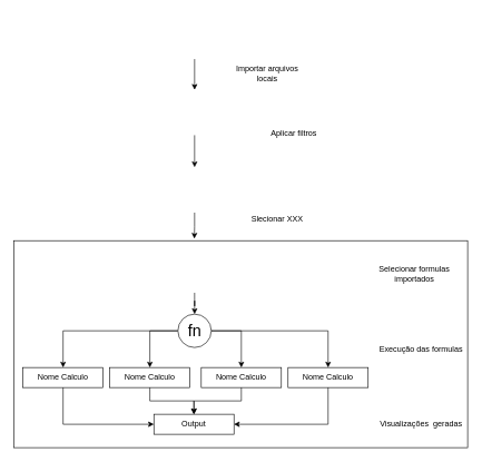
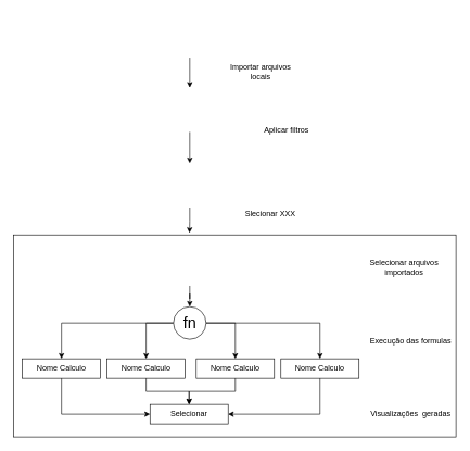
  <mxCell id="0" />
  <mxCell id="1" parent="0" />
  <mxCell id="2" style="edgeStyle=orthogonalEdgeStyle;rounded=0;orthogonalLoop=1;jettySize=auto;html=1;entryX=0.5;entryY=0;entryDx=0;entryDy=0;" edge="1" parent="1" source="3" target="5"><mxGeometry relative="1" as="geometry" /></mxCell>
  <mxCell id="3" value="" style="shape=image;html=1;verticalAlign=top;verticalLabelPosition=bottom;labelBackgroundColor=#ffffff;imageAspect=0;aspect=fixed;image=https://cdn2.iconfinder.com/data/icons/thesquid-ink-40-free-flat-icon-pack/64/folder-128.png" vertex="1" parent="1"><mxGeometry x="257" y="20" width="68" height="68" as="geometry" /></mxCell>
  <mxCell id="4" style="edgeStyle=orthogonalEdgeStyle;rounded=0;orthogonalLoop=1;jettySize=auto;html=1;" edge="1" parent="1" source="5" target="14"><mxGeometry relative="1" as="geometry" /></mxCell>
  <mxCell id="5" value="" style="shape=image;html=1;verticalAlign=top;verticalLabelPosition=bottom;labelBackgroundColor=#ffffff;imageAspect=0;aspect=fixed;image=https://cdn2.iconfinder.com/data/icons/essential-web-1-1/50/files-pages-print-copy-papers-128.png" vertex="1" parent="1"><mxGeometry x="257" y="134" width="68" height="68" as="geometry" /></mxCell>
  <mxCell id="6" style="edgeStyle=orthogonalEdgeStyle;rounded=0;orthogonalLoop=1;jettySize=auto;html=1;" edge="1" parent="1" source="7" target="12"><mxGeometry relative="1" as="geometry" /></mxCell>
  <mxCell id="7" value="" style="shape=image;html=1;verticalAlign=top;verticalLabelPosition=bottom;labelBackgroundColor=#ffffff;imageAspect=0;aspect=fixed;image=https://cdn4.iconfinder.com/data/icons/linecon/512/file-128.png" vertex="1" parent="1"><mxGeometry x="257" width="68" height="68" as="geometry" y="370" /></mxCell>
  <mxCell id="8" style="edgeStyle=orthogonalEdgeStyle;rounded=0;orthogonalLoop=1;jettySize=auto;html=1;entryX=0.5;entryY=0;entryDx=0;entryDy=0;" edge="1" parent="1" source="12" target="22"><mxGeometry relative="1" as="geometry" /></mxCell>
  <mxCell id="9" style="edgeStyle=orthogonalEdgeStyle;rounded=0;orthogonalLoop=1;jettySize=auto;html=1;" edge="1" parent="1" source="12" target="18"><mxGeometry relative="1" as="geometry"><Array as="points"><mxPoint x="224" y="495" /></Array></mxGeometry></mxCell>
  <mxCell id="10" style="edgeStyle=orthogonalEdgeStyle;rounded=0;orthogonalLoop=1;jettySize=auto;html=1;" edge="1" parent="1" source="12" target="24"><mxGeometry relative="1" as="geometry" /></mxCell>
  <mxCell id="11" style="edgeStyle=orthogonalEdgeStyle;rounded=0;orthogonalLoop=1;jettySize=auto;html=1;entryX=0.5;entryY=0;entryDx=0;entryDy=0;" edge="1" parent="1" source="12" target="20"><mxGeometry relative="1" as="geometry"><Array as="points"><mxPoint x="361" y="495" /></Array></mxGeometry></mxCell>
  <mxCell id="12" value="fn" style="shape=mxgraph.electrical.abstract.function;html=1;shadow=0;dashed=0;align=center;strokeWidth=1;fontSize=24" vertex="1" parent="1"><mxGeometry x="266" y="470" width="50" height="50" as="geometry" /></mxCell>
  <mxCell id="13" style="edgeStyle=orthogonalEdgeStyle;rounded=0;orthogonalLoop=1;jettySize=auto;html=1;entryX=0.398;entryY=-0.01;entryDx=0;entryDy=0;entryPerimeter=0;" edge="1" parent="1" source="14" target="26"><mxGeometry relative="1" as="geometry" /></mxCell>
  <mxCell id="14" value="" style="shape=image;html=1;verticalAlign=top;verticalLabelPosition=bottom;labelBackgroundColor=#ffffff;imageAspect=0;aspect=fixed;image=https://cdn2.iconfinder.com/data/icons/elasto-online-store/26/00-ELASTOFONT-STORE-READY_sliders-128.png" vertex="1" parent="1"><mxGeometry x="257" y="250" width="68" height="68" as="geometry" /></mxCell>
  <mxCell id="15" value="Importar arquivos locais" style="text;html=1;strokeColor=none;fillColor=none;align=center;verticalAlign=middle;whiteSpace=wrap;rounded=0;" vertex="1" parent="1"><mxGeometry x="340" y="100" width="120" height="20" as="geometry" /></mxCell>
  <mxCell id="16" value="Aplicar filtros" style="text;html=1;strokeColor=none;fillColor=none;align=center;verticalAlign=middle;whiteSpace=wrap;rounded=0;" vertex="1" parent="1"><mxGeometry x="380" y="190" width="120" height="20" as="geometry" /></mxCell>
  <mxCell id="17" style="edgeStyle=orthogonalEdgeStyle;rounded=0;orthogonalLoop=1;jettySize=auto;html=1;entryX=0.5;entryY=0;entryDx=0;entryDy=0;" edge="1" parent="1" source="18" target="25"><mxGeometry relative="1" as="geometry" /></mxCell>
  <mxCell id="18" value="Nome Calculo" style="rounded=0;whiteSpace=wrap;html=1;fillColor=none;" vertex="1" parent="1"><mxGeometry x="164" y="550" width="120" height="30" as="geometry" /></mxCell>
  <mxCell id="19" style="edgeStyle=orthogonalEdgeStyle;rounded=0;orthogonalLoop=1;jettySize=auto;html=1;" edge="1" parent="1" source="20" target="25"><mxGeometry relative="1" as="geometry" /></mxCell>
  <mxCell id="20" value="Nome Calculo" style="rounded=0;whiteSpace=wrap;html=1;fillColor=none;" vertex="1" parent="1"><mxGeometry x="301" y="550" width="120" height="30" as="geometry" /></mxCell>
  <mxCell id="21" style="edgeStyle=orthogonalEdgeStyle;rounded=0;orthogonalLoop=1;jettySize=auto;html=1;entryX=0;entryY=0.5;entryDx=0;entryDy=0;" edge="1" parent="1" source="22" target="25"><mxGeometry relative="1" as="geometry"><Array as="points"><mxPoint x="94" y="635" /></Array></mxGeometry></mxCell>
  <mxCell id="22" value="Nome Calculo" style="rounded=0;whiteSpace=wrap;html=1;fillColor=none;" vertex="1" parent="1"><mxGeometry x="34" y="550" width="120" height="30" as="geometry" /></mxCell>
  <mxCell id="23" style="edgeStyle=orthogonalEdgeStyle;rounded=0;orthogonalLoop=1;jettySize=auto;html=1;entryX=1;entryY=0.5;entryDx=0;entryDy=0;" edge="1" parent="1" source="24" target="25"><mxGeometry relative="1" as="geometry"><Array as="points"><mxPoint x="491" y="635" /></Array></mxGeometry></mxCell>
  <mxCell id="24" value="Nome Calculo" style="rounded=0;whiteSpace=wrap;html=1;fillColor=none;" vertex="1" parent="1"><mxGeometry x="431" y="550" width="120" height="30" as="geometry" /></mxCell>
- <mxCell id="25" value="Output" style="rounded=0;whiteSpace=wrap;html=1;fillColor=none;" vertex="1" parent="1"><mxGeometry x="230" y="620" width="120" height="30" as="geometry" /></mxCell>
+ <mxCell id="25" value="Selecionar" style="rounded=0;whiteSpace=wrap;html=1;fillColor=none;" vertex="1" parent="1"><mxGeometry x="230" y="620" width="120" height="30" as="geometry" /></mxCell>
  <mxCell id="26" value="" style="rounded=0;whiteSpace=wrap;html=1;fillColor=none;" vertex="1" parent="1"><mxGeometry x="20" y="360" width="680" height="310" as="geometry" /></mxCell>
  <mxCell id="27" value="Slecionar XXX" style="text;html=1;strokeColor=none;fillColor=none;align=center;verticalAlign=middle;whiteSpace=wrap;rounded=0;" vertex="1" parent="1"><mxGeometry x="355" y="318" width="120" height="20" as="geometry" /></mxCell>
- <mxCell id="28" value="Selecionar formulas importados" style="text;html=1;strokeColor=none;fillColor=none;align=center;verticalAlign=middle;whiteSpace=wrap;rounded=0;" vertex="1" parent="1"><mxGeometry x="551" y="400" width="139" height="20" as="geometry" /></mxCell>
+ <mxCell id="28" value="Selecionar arquivos importados" style="text;html=1;strokeColor=none;fillColor=none;align=center;verticalAlign=middle;whiteSpace=wrap;rounded=0;" vertex="1" parent="1"><mxGeometry x="551" y="400" width="139" height="20" as="geometry" /></mxCell>
  <mxCell id="29" value="&lt;br&gt;Execução das formulas" style="text;html=1;strokeColor=none;fillColor=none;align=center;verticalAlign=middle;whiteSpace=wrap;rounded=0;" vertex="1" parent="1"><mxGeometry x="561" y="505" width="139" height="20" as="geometry" /></mxCell>
  <mxCell id="30" value="Visualizações&amp;nbsp; geradas" style="text;html=1;strokeColor=none;fillColor=none;align=center;verticalAlign=middle;whiteSpace=wrap;rounded=0;" vertex="1" parent="1"><mxGeometry x="561" y="625" width="139" height="20" as="geometry" /></mxCell>
